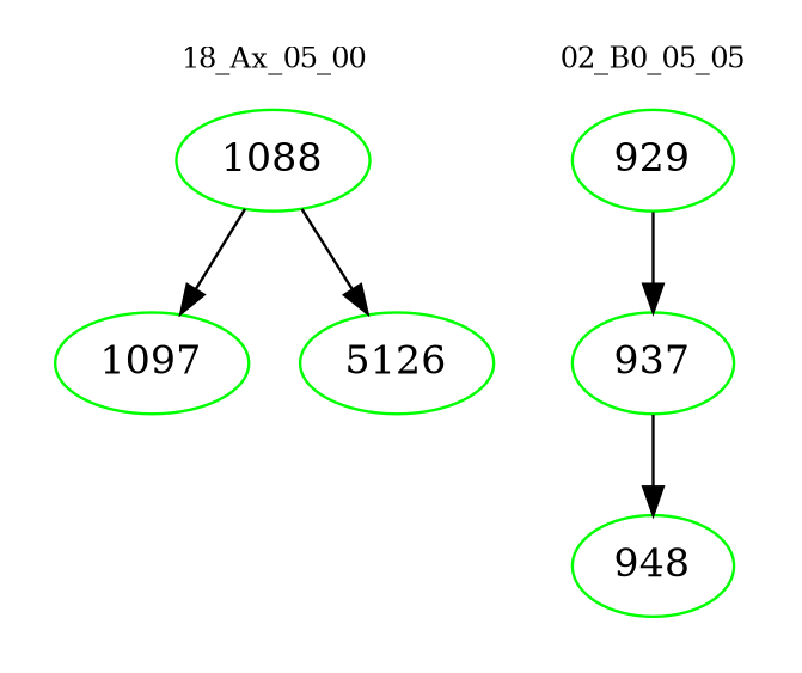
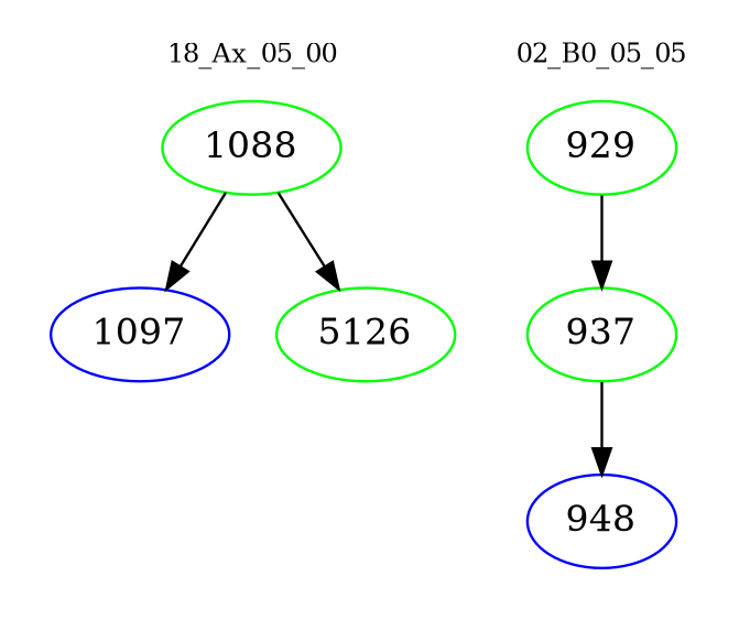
  digraph {
    node [color=green]
    edge [color=black]
    n1 [label=1088]
-   n2 [label=1097]
+   n2 [color=blue label=1097]
    n3 [label=5126]
    n4 [label=929]
-   n5 [label=948]
+   n5 [color=blue label=948]
    n6 [label=937]
    subgraph cluster_1 {
      color=white
      fontsize=10
      label="18_Ax_05_00"
      n1
      n2
      n3
    }
    subgraph cluster_2 {
      color=white
      fontsize=10
      label="02_B0_05_05"
      n4
      n5
      n6
    }
    n1 -> n2
    n1 -> n3
    n4 -> n6
    n6 -> n5
  }
